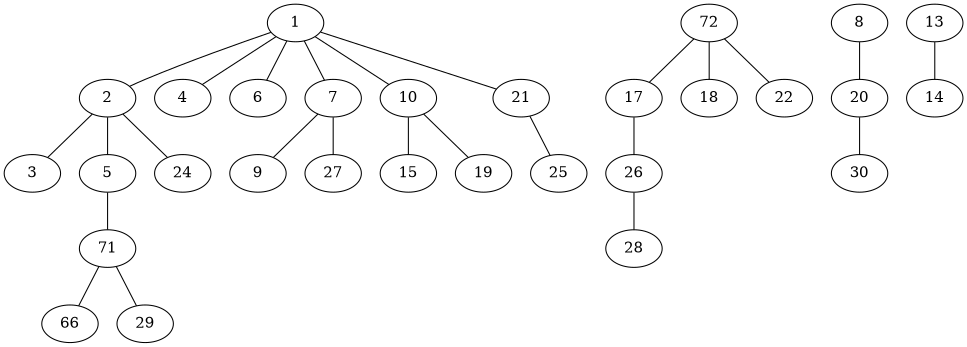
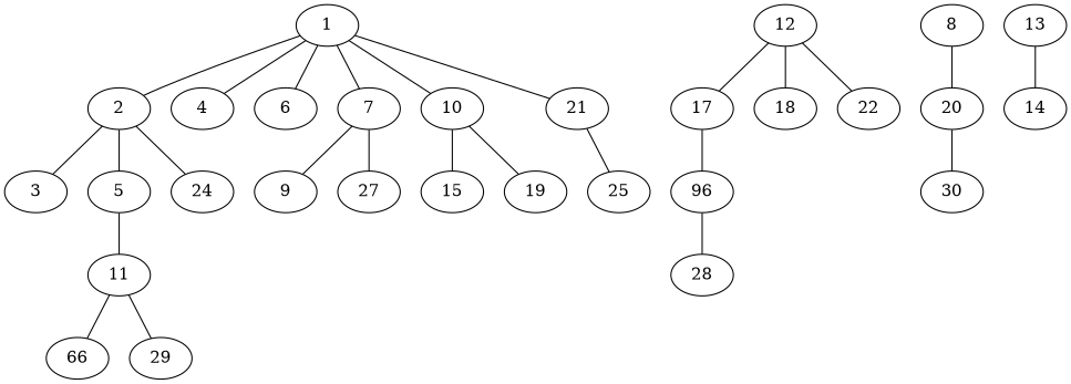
  graph {
    1
    2
    4
    6
    7
    10
    21
    3
    5
    24
    9
    27
    15
    19
    25
-   11 [label=71]
-   12 [label=72]
+   11
+   12
    17
    18
    22
    8
    20
    13
    14
    n25 [label=66]
    29
-   26
+   26 [label=96]
    30
    28
    1 -- 2
    1 -- 4
    1 -- 6
    1 -- 7
    1 -- 10
    1 -- 21
    2 -- 3
    2 -- 5
    2 -- 24
    7 -- 9
    7 -- 27
    10 -- 15
    10 -- 19
    21 -- 25
    5 -- 11
    11 -- n25
    11 -- 29
    12 -- 17
    12 -- 18
    12 -- 22
    17 -- 26
    8 -- 20
    20 -- 30
    13 -- 14
    26 -- 28
  }
